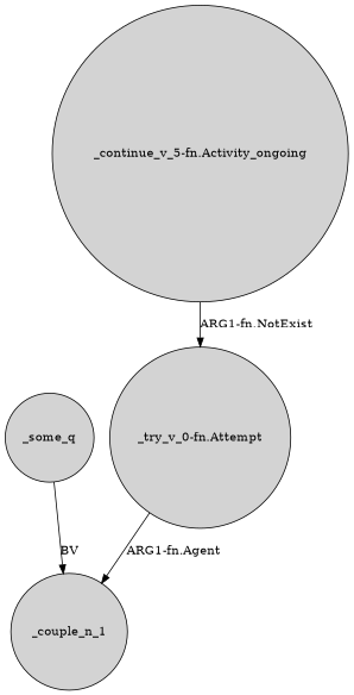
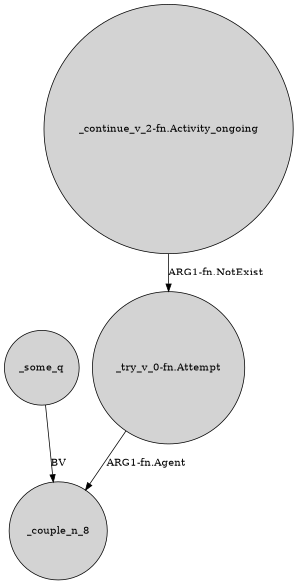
  digraph {
    node [shape=circle style=filled]
    n1 [label="_try_v_0-fn.Attempt"]
-   "_continue_v_2-fn.Activity_ongoing" [label="_continue_v_5-fn.Activity_ongoing"]
-   _couple_n_1
+   "_continue_v_2-fn.Activity_ongoing"
+   _couple_n_1 [label=_couple_n_8]
    _some_q
    n1 -> _couple_n_1 [label="ARG1-fn.Agent"]
    "_continue_v_2-fn.Activity_ongoing" -> n1 [label="ARG1-fn.NotExist"]
    _some_q -> _couple_n_1 [label=BV]
  }
